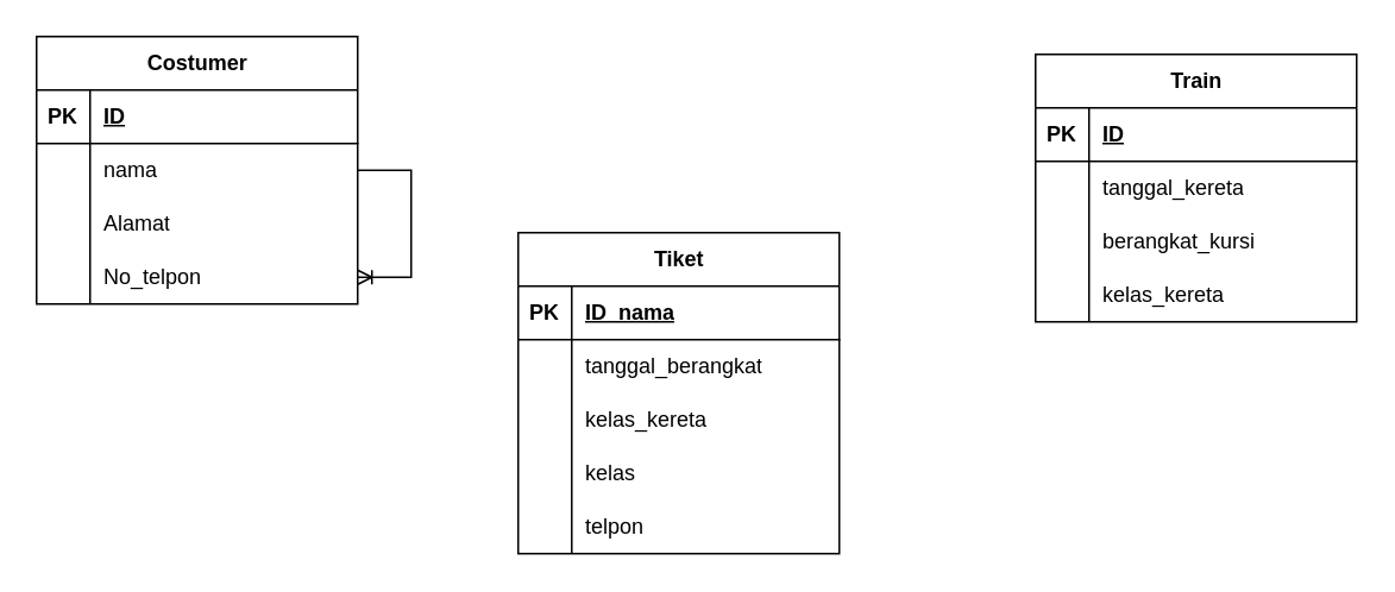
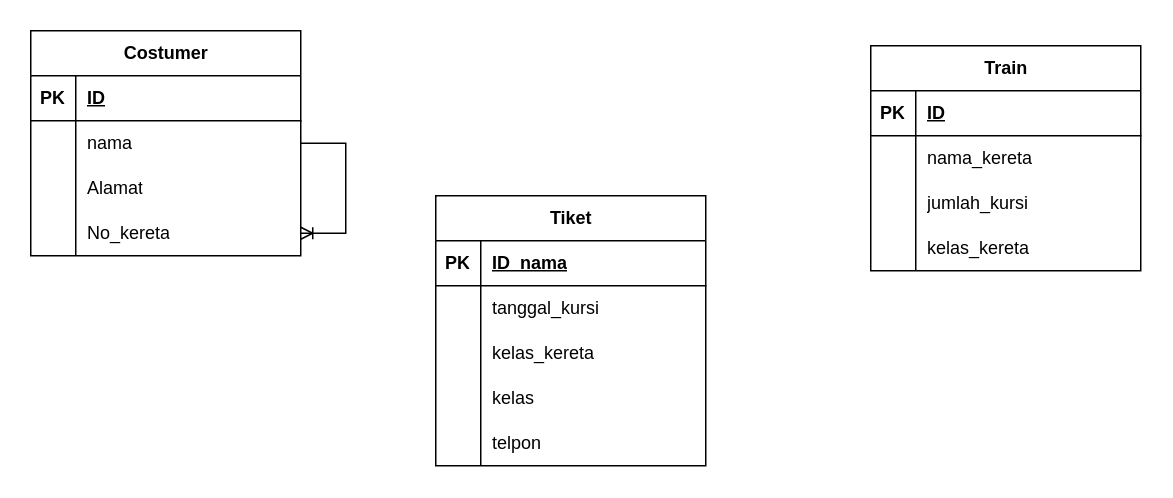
  <mxCell id="0" />
  <mxCell id="1" parent="0" />
  <mxCell id="2" value="Costumer" style="shape=table;startSize=30;container=1;collapsible=1;childLayout=tableLayout;fixedRows=1;rowLines=0;fontStyle=1;align=center;resizeLast=1;html=1;" vertex="1" parent="1"><mxGeometry x="20" y="20" width="180" height="150" as="geometry" /></mxCell>
  <mxCell id="3" value="" style="shape=tableRow;horizontal=0;startSize=0;swimlaneHead=0;swimlaneBody=0;fillColor=none;collapsible=0;dropTarget=0;points=[[0,0.5],[1,0.5]];portConstraint=eastwest;top=0;left=0;right=0;bottom=1;" vertex="1" parent="2"><mxGeometry y="30" width="180" height="30" as="geometry" /></mxCell>
  <mxCell id="4" value="PK" style="shape=partialRectangle;connectable=0;fillColor=none;top=0;left=0;bottom=0;right=0;fontStyle=1;overflow=hidden;whiteSpace=wrap;html=1;" vertex="1" parent="3"><mxGeometry width="30" height="30" as="geometry"><mxRectangle width="30" height="30" as="alternateBounds" /></mxGeometry></mxCell>
  <mxCell id="5" value="ID" style="shape=partialRectangle;connectable=0;fillColor=none;top=0;left=0;bottom=0;right=0;align=left;spacingLeft=6;fontStyle=5;overflow=hidden;whiteSpace=wrap;html=1;" vertex="1" parent="3"><mxGeometry x="30" width="150" height="30" as="geometry"><mxRectangle width="150" height="30" as="alternateBounds" /></mxGeometry></mxCell>
  <mxCell id="6" value="" style="shape=tableRow;horizontal=0;startSize=0;swimlaneHead=0;swimlaneBody=0;fillColor=none;collapsible=0;dropTarget=0;points=[[0,0.5],[1,0.5]];portConstraint=eastwest;top=0;left=0;right=0;bottom=0;" vertex="1" parent="2"><mxGeometry y="60" width="180" height="30" as="geometry" /></mxCell>
  <mxCell id="7" value="" style="shape=partialRectangle;connectable=0;fillColor=none;top=0;left=0;bottom=0;right=0;editable=1;overflow=hidden;whiteSpace=wrap;html=1;" vertex="1" parent="6"><mxGeometry width="30" height="30" as="geometry"><mxRectangle width="30" height="30" as="alternateBounds" /></mxGeometry></mxCell>
  <mxCell id="8" value="nama" style="shape=partialRectangle;connectable=0;fillColor=none;top=0;left=0;bottom=0;right=0;align=left;spacingLeft=6;overflow=hidden;whiteSpace=wrap;html=1;" vertex="1" parent="6"><mxGeometry x="30" width="150" height="30" as="geometry"><mxRectangle width="150" height="30" as="alternateBounds" /></mxGeometry></mxCell>
  <mxCell id="9" value="" style="shape=tableRow;horizontal=0;startSize=0;swimlaneHead=0;swimlaneBody=0;fillColor=none;collapsible=0;dropTarget=0;points=[[0,0.5],[1,0.5]];portConstraint=eastwest;top=0;left=0;right=0;bottom=0;" vertex="1" parent="2"><mxGeometry y="90" width="180" height="30" as="geometry" /></mxCell>
  <mxCell id="10" value="" style="shape=partialRectangle;connectable=0;fillColor=none;top=0;left=0;bottom=0;right=0;editable=1;overflow=hidden;whiteSpace=wrap;html=1;" vertex="1" parent="9"><mxGeometry width="30" height="30" as="geometry"><mxRectangle width="30" height="30" as="alternateBounds" /></mxGeometry></mxCell>
  <mxCell id="11" value="Alamat" style="shape=partialRectangle;connectable=0;fillColor=none;top=0;left=0;bottom=0;right=0;align=left;spacingLeft=6;overflow=hidden;whiteSpace=wrap;html=1;" vertex="1" parent="9"><mxGeometry x="30" width="150" height="30" as="geometry"><mxRectangle width="150" height="30" as="alternateBounds" /></mxGeometry></mxCell>
  <mxCell id="12" value="" style="shape=tableRow;horizontal=0;startSize=0;swimlaneHead=0;swimlaneBody=0;fillColor=none;collapsible=0;dropTarget=0;points=[[0,0.5],[1,0.5]];portConstraint=eastwest;top=0;left=0;right=0;bottom=0;" vertex="1" parent="2"><mxGeometry y="120" width="180" height="30" as="geometry" /></mxCell>
  <mxCell id="13" value="" style="shape=partialRectangle;connectable=0;fillColor=none;top=0;left=0;bottom=0;right=0;editable=1;overflow=hidden;whiteSpace=wrap;html=1;" vertex="1" parent="12"><mxGeometry width="30" height="30" as="geometry"><mxRectangle width="30" height="30" as="alternateBounds" /></mxGeometry></mxCell>
- <mxCell id="14" value="No_telpon" style="shape=partialRectangle;connectable=0;fillColor=none;top=0;left=0;bottom=0;right=0;align=left;spacingLeft=6;overflow=hidden;whiteSpace=wrap;html=1;" vertex="1" parent="12"><mxGeometry x="30" width="150" height="30" as="geometry"><mxRectangle width="150" height="30" as="alternateBounds" /></mxGeometry></mxCell>
+ <mxCell id="14" value="No_kereta" style="shape=partialRectangle;connectable=0;fillColor=none;top=0;left=0;bottom=0;right=0;align=left;spacingLeft=6;overflow=hidden;whiteSpace=wrap;html=1;" vertex="1" parent="12"><mxGeometry x="30" width="150" height="30" as="geometry"><mxRectangle width="150" height="30" as="alternateBounds" /></mxGeometry></mxCell>
  <mxCell id="15" value="Train" style="shape=table;startSize=30;container=1;collapsible=1;childLayout=tableLayout;fixedRows=1;rowLines=0;fontStyle=1;align=center;resizeLast=1;html=1;" vertex="1" parent="1"><mxGeometry x="580" y="30" width="180" height="150" as="geometry" /></mxCell>
  <mxCell id="16" value="" style="shape=tableRow;horizontal=0;startSize=0;swimlaneHead=0;swimlaneBody=0;fillColor=none;collapsible=0;dropTarget=0;points=[[0,0.5],[1,0.5]];portConstraint=eastwest;top=0;left=0;right=0;bottom=1;" vertex="1" parent="15"><mxGeometry y="30" width="180" height="30" as="geometry" /></mxCell>
  <mxCell id="17" value="PK" style="shape=partialRectangle;connectable=0;fillColor=none;top=0;left=0;bottom=0;right=0;fontStyle=1;overflow=hidden;whiteSpace=wrap;html=1;" vertex="1" parent="16"><mxGeometry width="30" height="30" as="geometry"><mxRectangle width="30" height="30" as="alternateBounds" /></mxGeometry></mxCell>
  <mxCell id="18" value="ID" style="shape=partialRectangle;connectable=0;fillColor=none;top=0;left=0;bottom=0;right=0;align=left;spacingLeft=6;fontStyle=5;overflow=hidden;whiteSpace=wrap;html=1;" vertex="1" parent="16"><mxGeometry x="30" width="150" height="30" as="geometry"><mxRectangle width="150" height="30" as="alternateBounds" /></mxGeometry></mxCell>
  <mxCell id="19" value="" style="shape=tableRow;horizontal=0;startSize=0;swimlaneHead=0;swimlaneBody=0;fillColor=none;collapsible=0;dropTarget=0;points=[[0,0.5],[1,0.5]];portConstraint=eastwest;top=0;left=0;right=0;bottom=0;" vertex="1" parent="15"><mxGeometry y="60" width="180" height="30" as="geometry" /></mxCell>
  <mxCell id="20" value="" style="shape=partialRectangle;connectable=0;fillColor=none;top=0;left=0;bottom=0;right=0;editable=1;overflow=hidden;whiteSpace=wrap;html=1;" vertex="1" parent="19"><mxGeometry width="30" height="30" as="geometry"><mxRectangle width="30" height="30" as="alternateBounds" /></mxGeometry></mxCell>
- <mxCell id="21" value="tanggal_kereta" style="shape=partialRectangle;connectable=0;fillColor=none;top=0;left=0;bottom=0;right=0;align=left;spacingLeft=6;overflow=hidden;whiteSpace=wrap;html=1;" vertex="1" parent="19"><mxGeometry x="30" width="150" height="30" as="geometry"><mxRectangle width="150" height="30" as="alternateBounds" /></mxGeometry></mxCell>
+ <mxCell id="21" value="nama_kereta" style="shape=partialRectangle;connectable=0;fillColor=none;top=0;left=0;bottom=0;right=0;align=left;spacingLeft=6;overflow=hidden;whiteSpace=wrap;html=1;" vertex="1" parent="19"><mxGeometry x="30" width="150" height="30" as="geometry"><mxRectangle width="150" height="30" as="alternateBounds" /></mxGeometry></mxCell>
  <mxCell id="22" value="" style="shape=tableRow;horizontal=0;startSize=0;swimlaneHead=0;swimlaneBody=0;fillColor=none;collapsible=0;dropTarget=0;points=[[0,0.5],[1,0.5]];portConstraint=eastwest;top=0;left=0;right=0;bottom=0;" vertex="1" parent="15"><mxGeometry y="90" width="180" height="30" as="geometry" /></mxCell>
  <mxCell id="23" value="" style="shape=partialRectangle;connectable=0;fillColor=none;top=0;left=0;bottom=0;right=0;editable=1;overflow=hidden;whiteSpace=wrap;html=1;" vertex="1" parent="22"><mxGeometry width="30" height="30" as="geometry"><mxRectangle width="30" height="30" as="alternateBounds" /></mxGeometry></mxCell>
- <mxCell id="24" value="berangkat_kursi" style="shape=partialRectangle;connectable=0;fillColor=none;top=0;left=0;bottom=0;right=0;align=left;spacingLeft=6;overflow=hidden;whiteSpace=wrap;html=1;" vertex="1" parent="22"><mxGeometry x="30" width="150" height="30" as="geometry"><mxRectangle width="150" height="30" as="alternateBounds" /></mxGeometry></mxCell>
+ <mxCell id="24" value="jumlah_kursi" style="shape=partialRectangle;connectable=0;fillColor=none;top=0;left=0;bottom=0;right=0;align=left;spacingLeft=6;overflow=hidden;whiteSpace=wrap;html=1;" vertex="1" parent="22"><mxGeometry x="30" width="150" height="30" as="geometry"><mxRectangle width="150" height="30" as="alternateBounds" /></mxGeometry></mxCell>
  <mxCell id="25" value="" style="shape=tableRow;horizontal=0;startSize=0;swimlaneHead=0;swimlaneBody=0;fillColor=none;collapsible=0;dropTarget=0;points=[[0,0.5],[1,0.5]];portConstraint=eastwest;top=0;left=0;right=0;bottom=0;" vertex="1" parent="15"><mxGeometry y="120" width="180" height="30" as="geometry" /></mxCell>
  <mxCell id="26" value="" style="shape=partialRectangle;connectable=0;fillColor=none;top=0;left=0;bottom=0;right=0;editable=1;overflow=hidden;whiteSpace=wrap;html=1;" vertex="1" parent="25"><mxGeometry width="30" height="30" as="geometry"><mxRectangle width="30" height="30" as="alternateBounds" /></mxGeometry></mxCell>
  <mxCell id="27" value="kelas_kereta" style="shape=partialRectangle;connectable=0;fillColor=none;top=0;left=0;bottom=0;right=0;align=left;spacingLeft=6;overflow=hidden;whiteSpace=wrap;html=1;" vertex="1" parent="25"><mxGeometry x="30" width="150" height="30" as="geometry"><mxRectangle width="150" height="30" as="alternateBounds" /></mxGeometry></mxCell>
  <mxCell id="28" value="Tiket" style="shape=table;startSize=30;container=1;collapsible=1;childLayout=tableLayout;fixedRows=1;rowLines=0;fontStyle=1;align=center;resizeLast=1;html=1;" vertex="1" parent="1"><mxGeometry x="290" y="130" width="180" height="180" as="geometry" /></mxCell>
  <mxCell id="29" value="" style="shape=tableRow;horizontal=0;startSize=0;swimlaneHead=0;swimlaneBody=0;fillColor=none;collapsible=0;dropTarget=0;points=[[0,0.5],[1,0.5]];portConstraint=eastwest;top=0;left=0;right=0;bottom=1;" vertex="1" parent="28"><mxGeometry y="30" width="180" height="30" as="geometry" /></mxCell>
  <mxCell id="30" value="PK" style="shape=partialRectangle;connectable=0;fillColor=none;top=0;left=0;bottom=0;right=0;fontStyle=1;overflow=hidden;whiteSpace=wrap;html=1;" vertex="1" parent="29"><mxGeometry width="30" height="30" as="geometry"><mxRectangle width="30" height="30" as="alternateBounds" /></mxGeometry></mxCell>
  <mxCell id="31" value="ID_nama" style="shape=partialRectangle;connectable=0;fillColor=none;top=0;left=0;bottom=0;right=0;align=left;spacingLeft=6;fontStyle=5;overflow=hidden;whiteSpace=wrap;html=1;" vertex="1" parent="29"><mxGeometry x="30" width="150" height="30" as="geometry"><mxRectangle width="150" height="30" as="alternateBounds" /></mxGeometry></mxCell>
  <mxCell id="32" value="" style="shape=tableRow;horizontal=0;startSize=0;swimlaneHead=0;swimlaneBody=0;fillColor=none;collapsible=0;dropTarget=0;points=[[0,0.5],[1,0.5]];portConstraint=eastwest;top=0;left=0;right=0;bottom=0;" vertex="1" parent="28"><mxGeometry y="60" width="180" height="30" as="geometry" /></mxCell>
  <mxCell id="33" value="" style="shape=partialRectangle;connectable=0;fillColor=none;top=0;left=0;bottom=0;right=0;editable=1;overflow=hidden;whiteSpace=wrap;html=1;" vertex="1" parent="32"><mxGeometry width="30" height="30" as="geometry"><mxRectangle width="30" height="30" as="alternateBounds" /></mxGeometry></mxCell>
- <mxCell id="34" value="tanggal_berangkat" style="shape=partialRectangle;connectable=0;fillColor=none;top=0;left=0;bottom=0;right=0;align=left;spacingLeft=6;overflow=hidden;whiteSpace=wrap;html=1;" vertex="1" parent="32"><mxGeometry x="30" width="150" height="30" as="geometry"><mxRectangle width="150" height="30" as="alternateBounds" /></mxGeometry></mxCell>
+ <mxCell id="34" value="tanggal_kursi" style="shape=partialRectangle;connectable=0;fillColor=none;top=0;left=0;bottom=0;right=0;align=left;spacingLeft=6;overflow=hidden;whiteSpace=wrap;html=1;" vertex="1" parent="32"><mxGeometry x="30" width="150" height="30" as="geometry"><mxRectangle width="150" height="30" as="alternateBounds" /></mxGeometry></mxCell>
  <mxCell id="35" value="" style="shape=tableRow;horizontal=0;startSize=0;swimlaneHead=0;swimlaneBody=0;fillColor=none;collapsible=0;dropTarget=0;points=[[0,0.5],[1,0.5]];portConstraint=eastwest;top=0;left=0;right=0;bottom=0;" vertex="1" parent="28"><mxGeometry y="90" width="180" height="30" as="geometry" /></mxCell>
  <mxCell id="36" value="" style="shape=partialRectangle;connectable=0;fillColor=none;top=0;left=0;bottom=0;right=0;editable=1;overflow=hidden;whiteSpace=wrap;html=1;" vertex="1" parent="35"><mxGeometry width="30" height="30" as="geometry"><mxRectangle width="30" height="30" as="alternateBounds" /></mxGeometry></mxCell>
  <mxCell id="37" value="kelas_kereta" style="shape=partialRectangle;connectable=0;fillColor=none;top=0;left=0;bottom=0;right=0;align=left;spacingLeft=6;overflow=hidden;whiteSpace=wrap;html=1;" vertex="1" parent="35"><mxGeometry x="30" width="150" height="30" as="geometry"><mxRectangle width="150" height="30" as="alternateBounds" /></mxGeometry></mxCell>
  <mxCell id="38" value="" style="shape=tableRow;horizontal=0;startSize=0;swimlaneHead=0;swimlaneBody=0;fillColor=none;collapsible=0;dropTarget=0;points=[[0,0.5],[1,0.5]];portConstraint=eastwest;top=0;left=0;right=0;bottom=0;" vertex="1" parent="28"><mxGeometry y="120" width="180" height="30" as="geometry" /></mxCell>
  <mxCell id="39" value="" style="shape=partialRectangle;connectable=0;fillColor=none;top=0;left=0;bottom=0;right=0;editable=1;overflow=hidden;whiteSpace=wrap;html=1;" vertex="1" parent="38"><mxGeometry width="30" height="30" as="geometry"><mxRectangle width="30" height="30" as="alternateBounds" /></mxGeometry></mxCell>
  <mxCell id="40" value="kelas" style="shape=partialRectangle;connectable=0;fillColor=none;top=0;left=0;bottom=0;right=0;align=left;spacingLeft=6;overflow=hidden;whiteSpace=wrap;html=1;" vertex="1" parent="38"><mxGeometry x="30" width="150" height="30" as="geometry"><mxRectangle width="150" height="30" as="alternateBounds" /></mxGeometry></mxCell>
  <mxCell id="41" value="" style="shape=tableRow;horizontal=0;startSize=0;swimlaneHead=0;swimlaneBody=0;fillColor=none;collapsible=0;dropTarget=0;points=[[0,0.5],[1,0.5]];portConstraint=eastwest;top=0;left=0;right=0;bottom=0;" vertex="1" parent="28"><mxGeometry y="150" width="180" height="30" as="geometry" /></mxCell>
  <mxCell id="42" value="" style="shape=partialRectangle;connectable=0;fillColor=none;top=0;left=0;bottom=0;right=0;editable=1;overflow=hidden;whiteSpace=wrap;html=1;" vertex="1" parent="41"><mxGeometry width="30" height="30" as="geometry"><mxRectangle width="30" height="30" as="alternateBounds" /></mxGeometry></mxCell>
  <mxCell id="43" value="telpon" style="shape=partialRectangle;connectable=0;fillColor=none;top=0;left=0;bottom=0;right=0;align=left;spacingLeft=6;overflow=hidden;whiteSpace=wrap;html=1;" vertex="1" parent="41"><mxGeometry x="30" width="150" height="30" as="geometry"><mxRectangle width="150" height="30" as="alternateBounds" /></mxGeometry></mxCell>
  <mxCell id="44" value="" style="edgeStyle=entityRelationEdgeStyle;fontSize=12;html=1;endArrow=ERoneToMany;rounded=0;" edge="1" parent="1" source="2" target="14"><mxGeometry width="100" height="100" relative="1" as="geometry"><mxPoint x="340" y="180" as="sourcePoint" /><mxPoint x="440" y="80" as="targetPoint" /></mxGeometry></mxCell>
